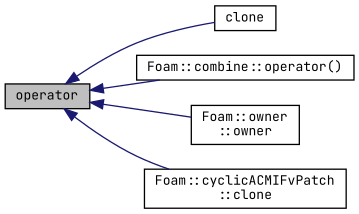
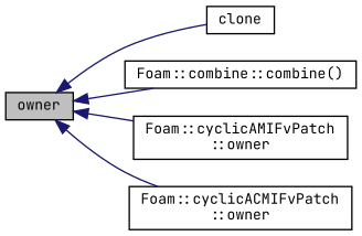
  digraph {
    fontname="JetBrains Mono"
    rankdir=LR
    node [color=black fontname="JetBrains Mono" fontsize=10 shape=record]
    edge [color=midnightblue dir=back fontname="JetBrains Mono" fontsize=10 labelfontname=FreeSans labelfontsize=10 style=solid]
-   n1 [fillcolor=grey75 fontcolor=black height=0.2 label=operator style=filled width=0.4]
+   n1 [fillcolor=grey75 fontcolor=black height=0.2 label=owner style=filled width=0.4]
    n2 [height=0.2 label=clone width=0.4]
-   n3 [height=0.2 label="Foam::combine::operator()" width=0.4]
-   n4 [height=0.2 label="Foam::owner\l::owner" width=0.4]
-   n5 [height=0.2 label="Foam::cyclicACMIFvPatch\l::clone" width=0.4]
+   n3 [height=0.2 label="Foam::combine::combine()" width=0.4]
+   n4 [height=0.2 label="Foam::cyclicAMIFvPatch\l::owner" width=0.4]
+   n5 [height=0.2 label="Foam::cyclicACMIFvPatch\l::owner" width=0.4]
    n1 -> n2
    n1 -> n3
    n1 -> n4
    n1 -> n5
  }
